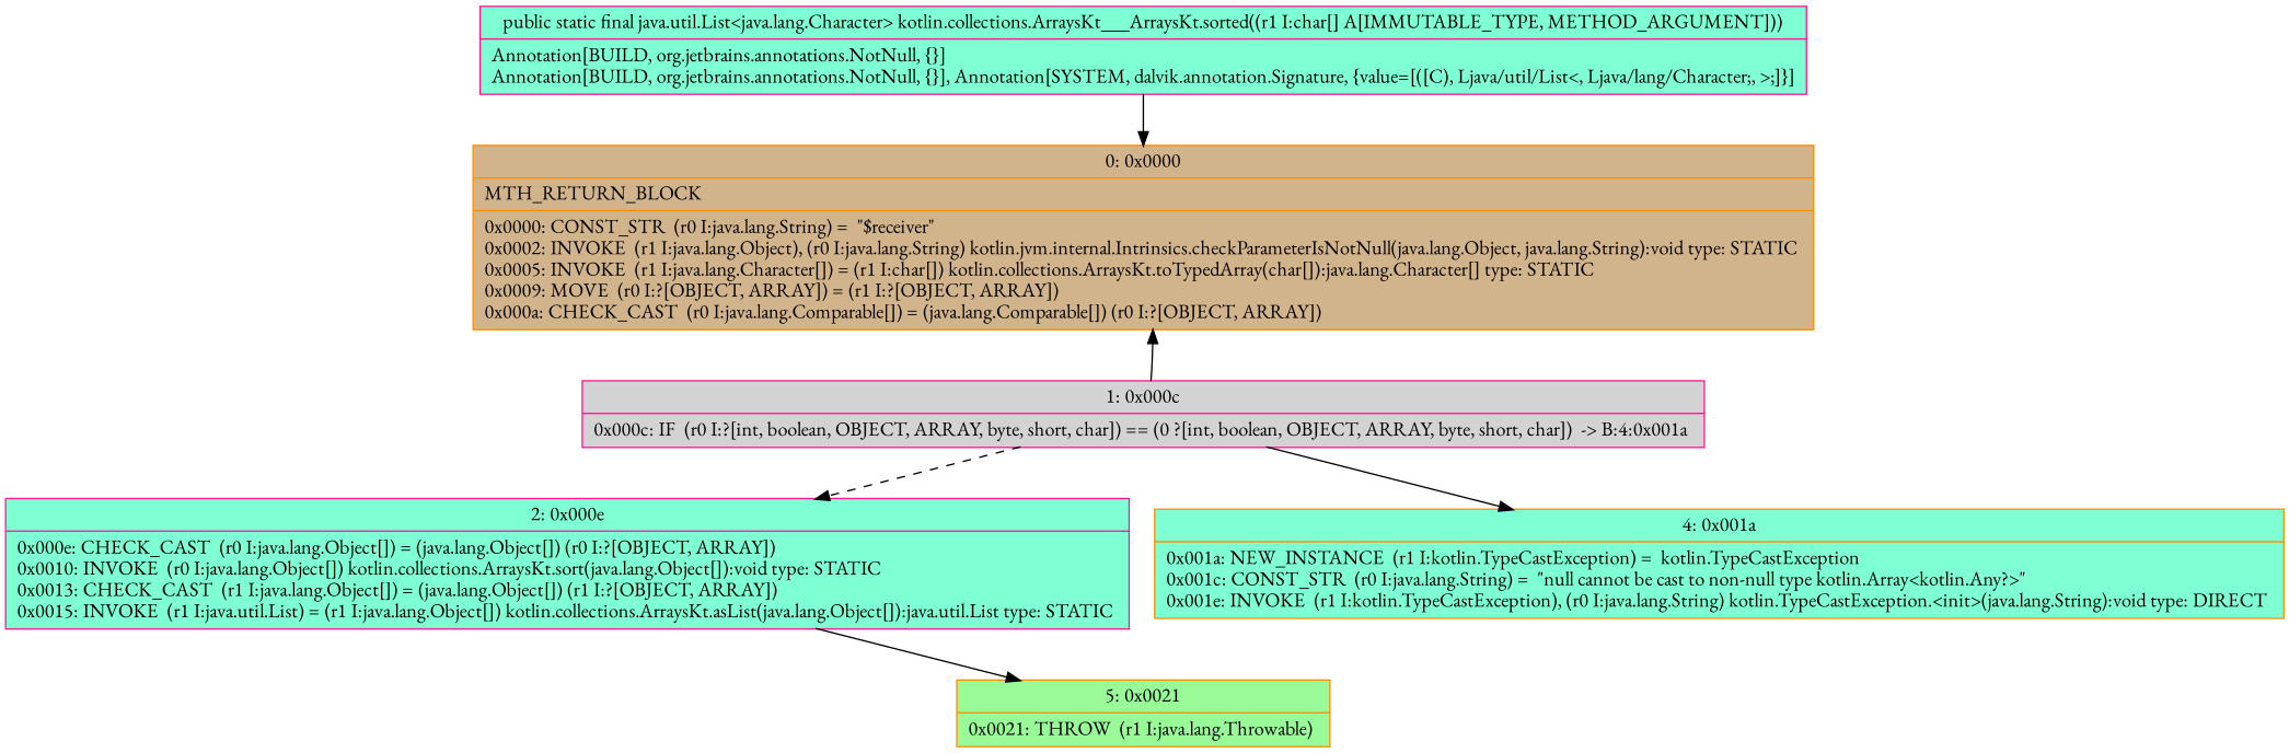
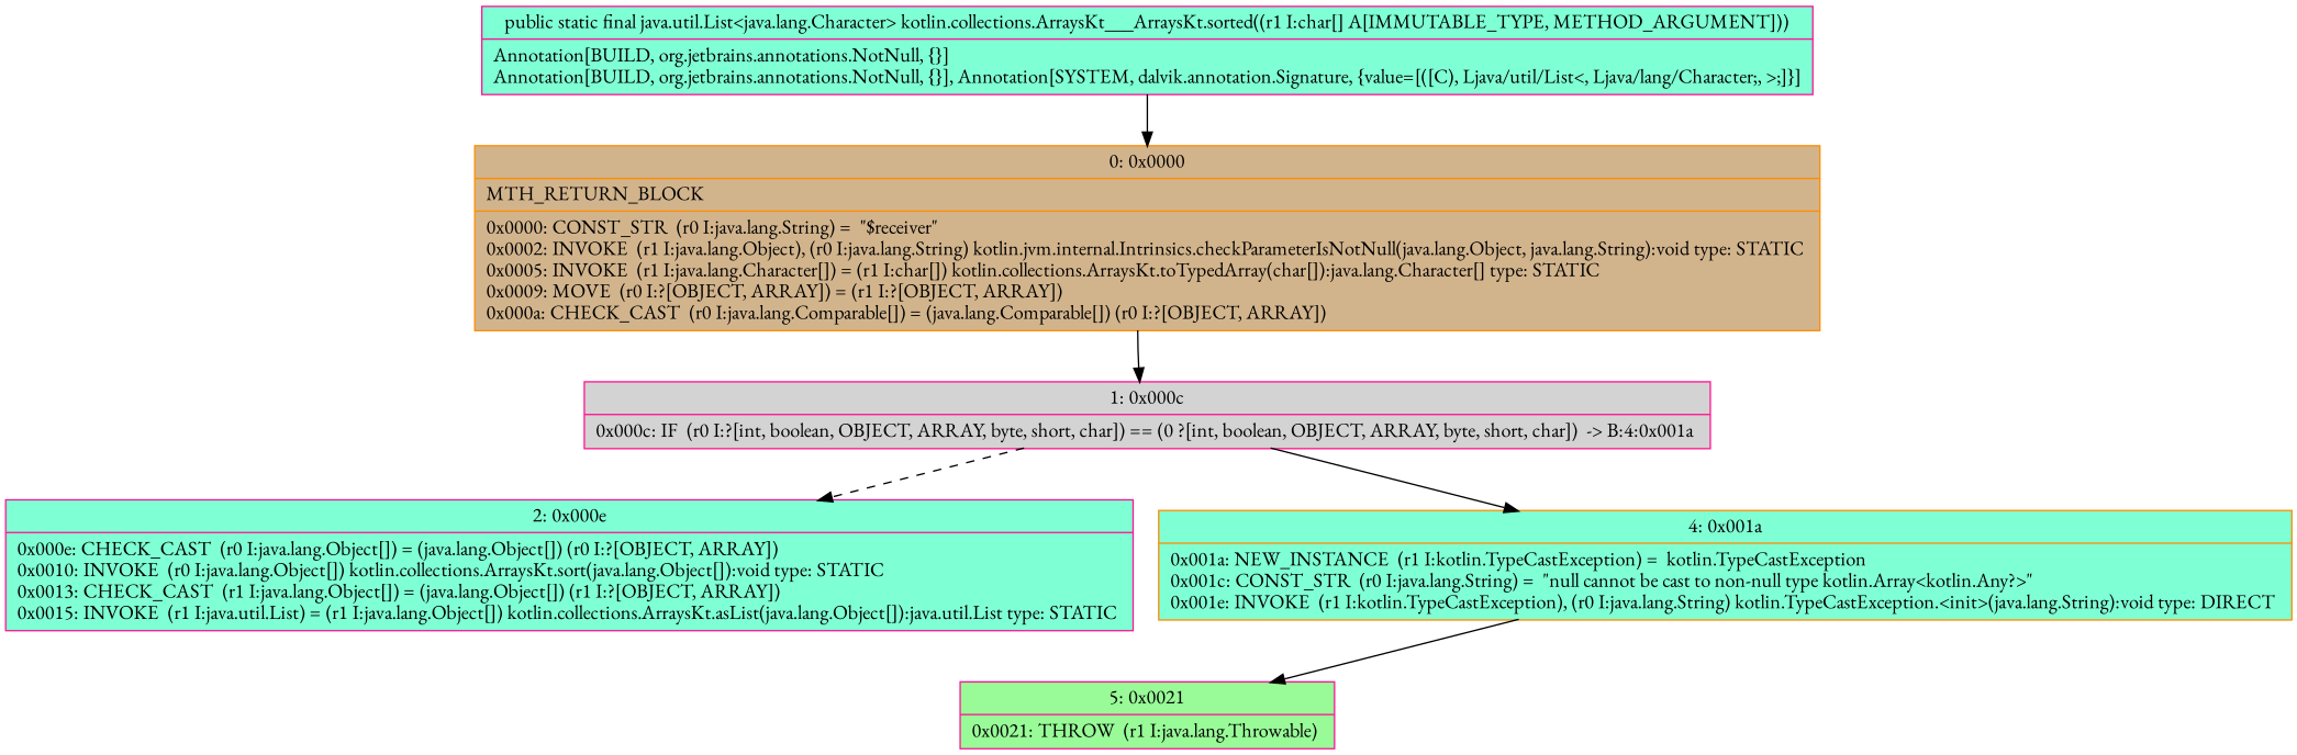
  digraph {
    fontname="EB Garamond"
    node [color=deeppink fillcolor=aquamarine fontname="EB Garamond" shape=record style=filled]
    edge [fontname="EB Garamond"]
    n1 [color=darkorange fillcolor=tan label="{0\:\ 0x0000|MTH_RETURN_BLOCK\l|0x0000: CONST_STR  (r0 I:java.lang.String) =  \"$receiver\" \l0x0002: INVOKE  (r1 I:java.lang.Object), (r0 I:java.lang.String) kotlin.jvm.internal.Intrinsics.checkParameterIsNotNull(java.lang.Object, java.lang.String):void type: STATIC \l0x0005: INVOKE  (r1 I:java.lang.Character[]) = (r1 I:char[]) kotlin.collections.ArraysKt.toTypedArray(char[]):java.lang.Character[] type: STATIC \l0x0009: MOVE  (r0 I:?[OBJECT, ARRAY]) = (r1 I:?[OBJECT, ARRAY]) \l0x000a: CHECK_CAST  (r0 I:java.lang.Comparable[]) = (java.lang.Comparable[]) (r0 I:?[OBJECT, ARRAY]) \l}"]
    n2 [fillcolor=lightgrey label="{1\:\ 0x000c|0x000c: IF  (r0 I:?[int, boolean, OBJECT, ARRAY, byte, short, char]) == (0 ?[int, boolean, OBJECT, ARRAY, byte, short, char])  \-\> B:4:0x001a \l}"]
    n3 [label="{2\:\ 0x000e|0x000e: CHECK_CAST  (r0 I:java.lang.Object[]) = (java.lang.Object[]) (r0 I:?[OBJECT, ARRAY]) \l0x0010: INVOKE  (r0 I:java.lang.Object[]) kotlin.collections.ArraysKt.sort(java.lang.Object[]):void type: STATIC \l0x0013: CHECK_CAST  (r1 I:java.lang.Object[]) = (java.lang.Object[]) (r1 I:?[OBJECT, ARRAY]) \l0x0015: INVOKE  (r1 I:java.util.List) = (r1 I:java.lang.Object[]) kotlin.collections.ArraysKt.asList(java.lang.Object[]):java.util.List type: STATIC \l}"]
    n4 [color=darkorange label="{4\:\ 0x001a|0x001a: NEW_INSTANCE  (r1 I:kotlin.TypeCastException) =  kotlin.TypeCastException \l0x001c: CONST_STR  (r0 I:java.lang.String) =  \"null cannot be cast to non\-null type kotlin.Array\<kotlin.Any?\>\" \l0x001e: INVOKE  (r1 I:kotlin.TypeCastException), (r0 I:java.lang.String) kotlin.TypeCastException.\<init\>(java.lang.String):void type: DIRECT \l}"]
-   n5 [color=darkorange fillcolor=palegreen label="{5\:\ 0x0021|0x0021: THROW  (r1 I:java.lang.Throwable) \l}"]
+   n5 [fillcolor=palegreen label="{5\:\ 0x0021|0x0021: THROW  (r1 I:java.lang.Throwable) \l}"]
    n6 [label="{public static final java.util.List\<java.lang.Character\> kotlin.collections.ArraysKt___ArraysKt.sorted((r1 I:char[] A[IMMUTABLE_TYPE, METHOD_ARGUMENT]))  | Annotation[BUILD, org.jetbrains.annotations.NotNull, \{\}]\lAnnotation[BUILD, org.jetbrains.annotations.NotNull, \{\}], Annotation[SYSTEM, dalvik.annotation.Signature, \{value=[([C), Ljava\/util\/List\<, Ljava\/lang\/Character;, \>;]\}]\l}"]
-   n2 -> n1
+   n1 -> n2
    n2 -> n3 [style=dashed]
    n2 -> n4
-   n3 -> n5
+   n4 -> n5
    n6 -> n1
  }
